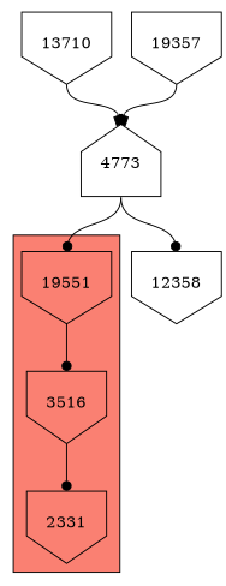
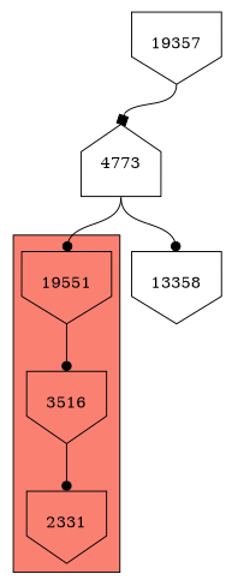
  digraph {
    node [shape=invhouse]
    edge [arrowhead=dot headport=n tailport=s]
    19551 [height=1 width=1]
    3516 [height=1 width=1]
    2331 [height=1 width=1]
    4773 [height=1 shape=house width=1]
-   12358 [height=1 width=1]
-   13710 [height=1 width=1]
+   12358 [height=1 width=1 label=13358]
    19357 [height=1 width=1]
    subgraph cluster_1 {
      fillcolor=salmon
      style=filled
      19551
      3516
      2331
    }
    19551 -> 3516
    3516 -> 2331
    4773 -> 19551
    4773 -> 12358
-   13710 -> 4773 [arrowhead=box]
    19357 -> 4773 [arrowhead=box]
  }
